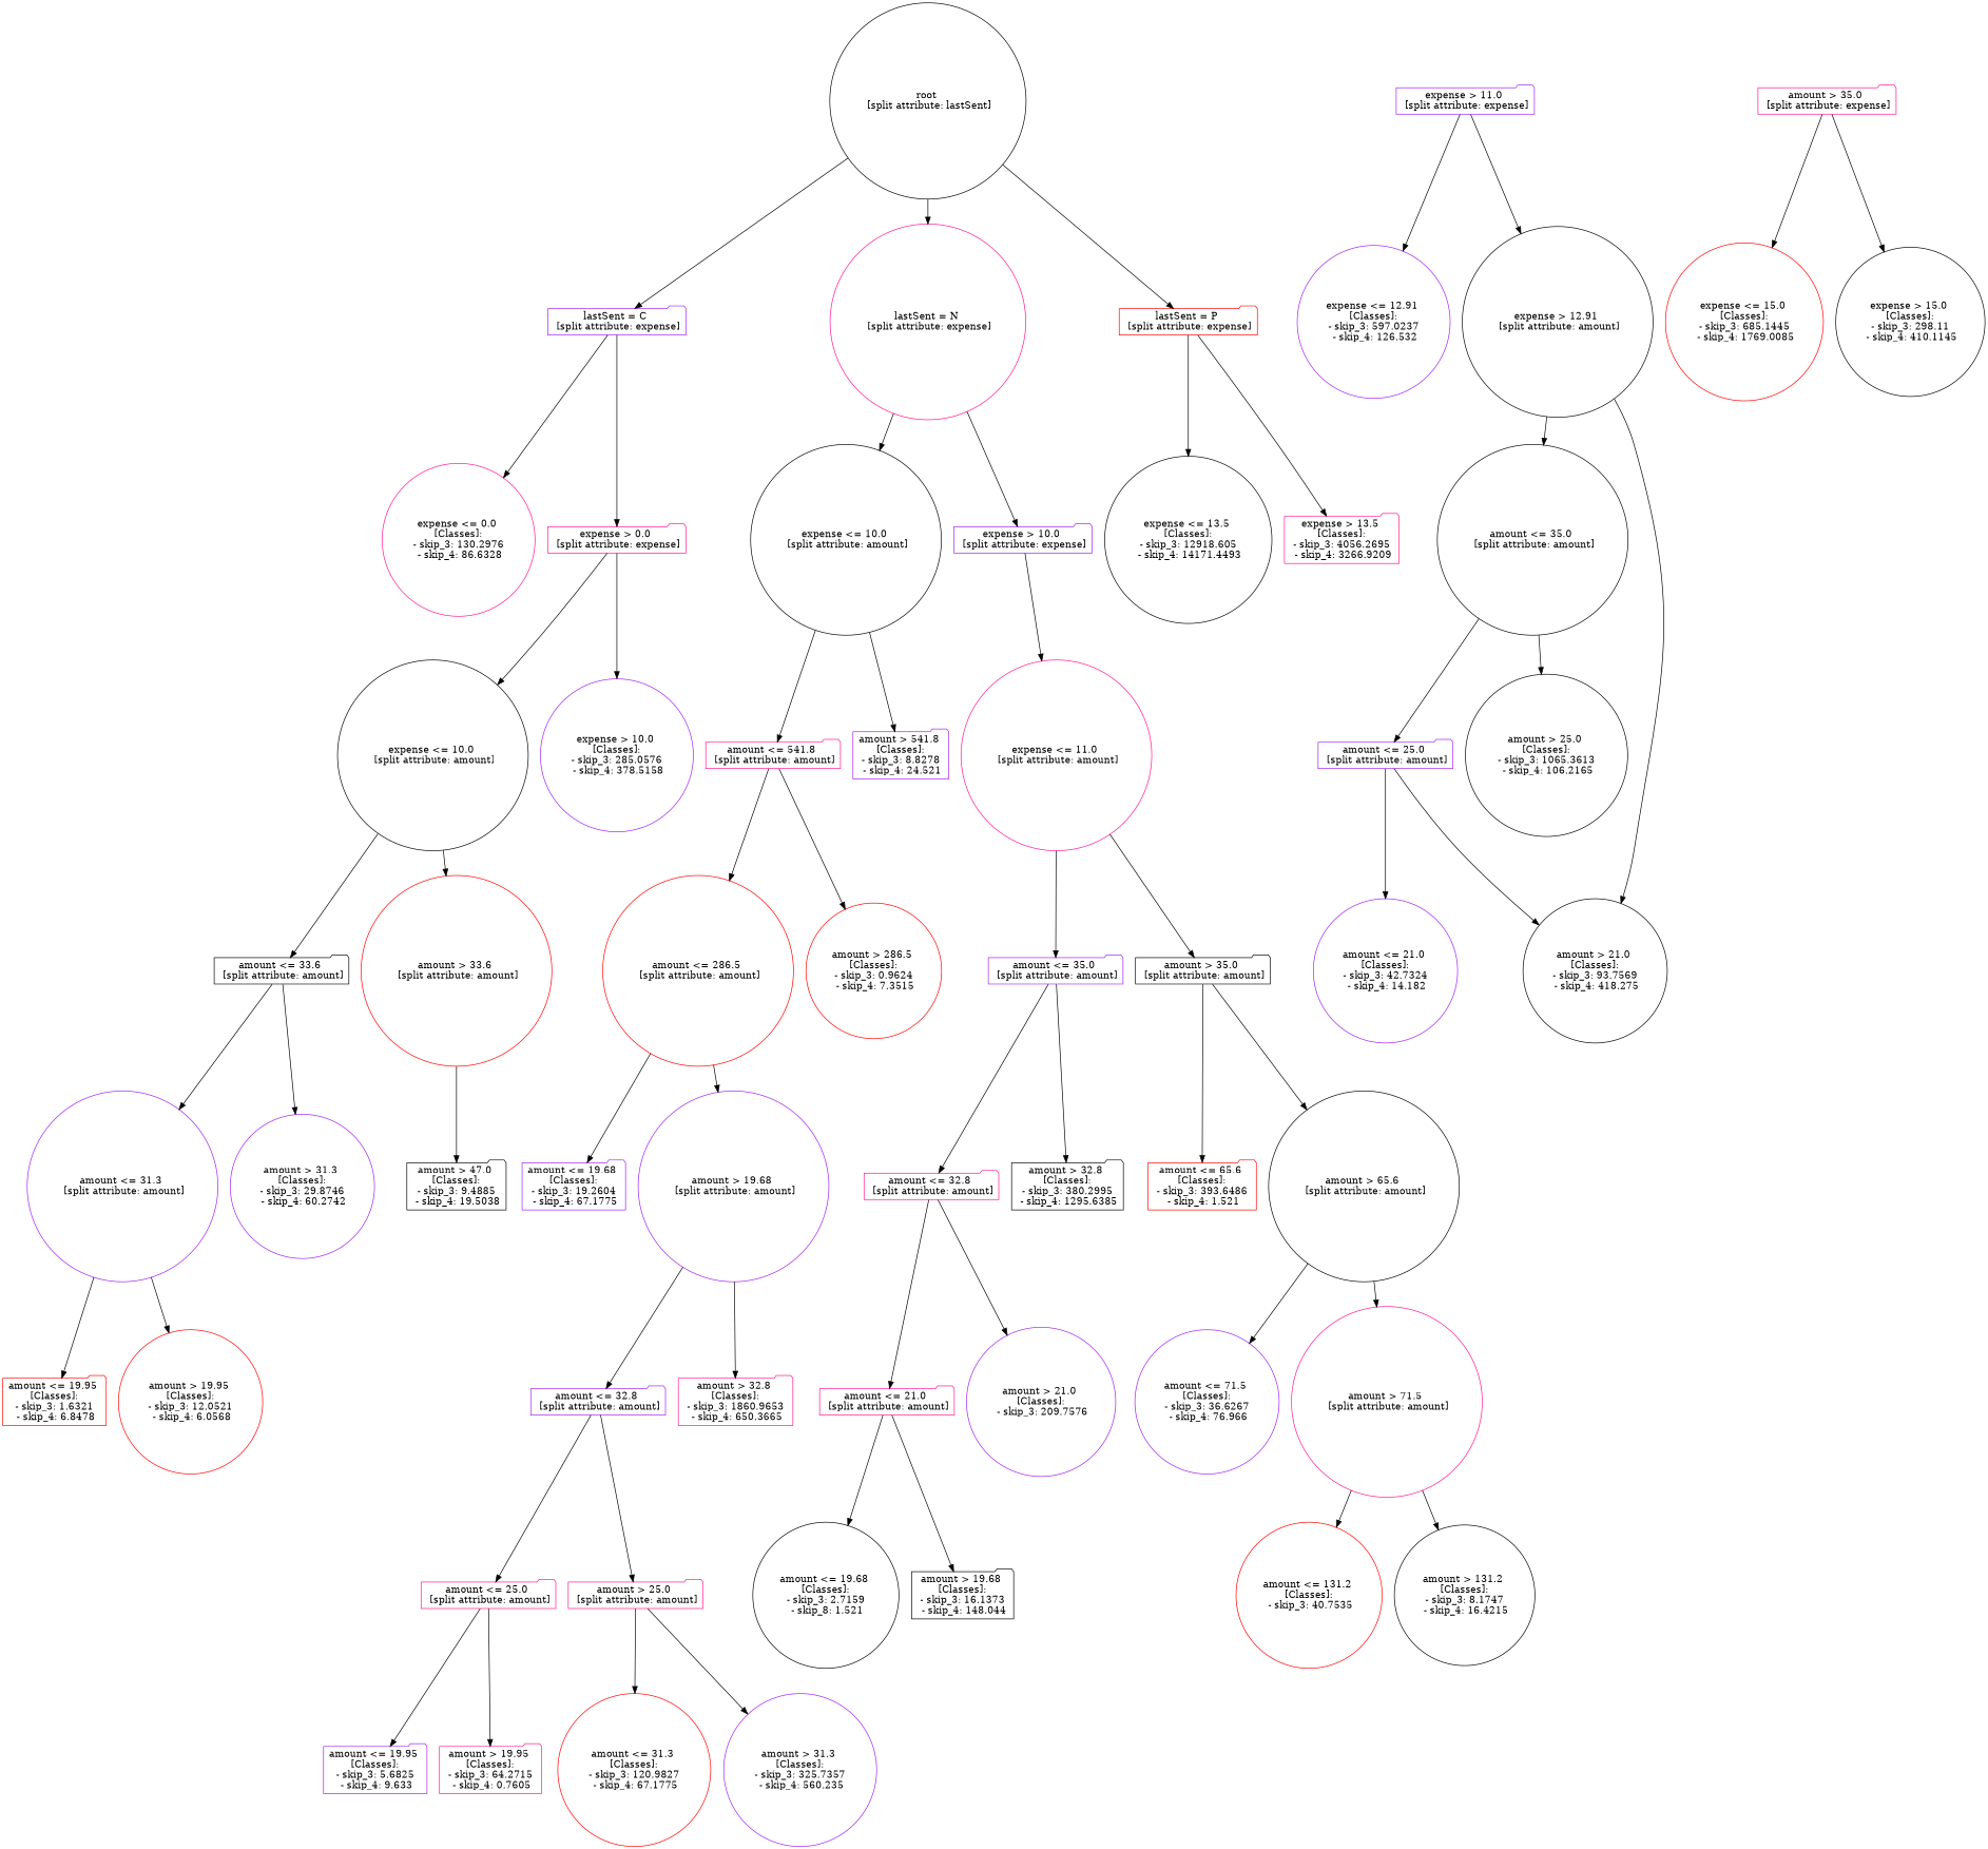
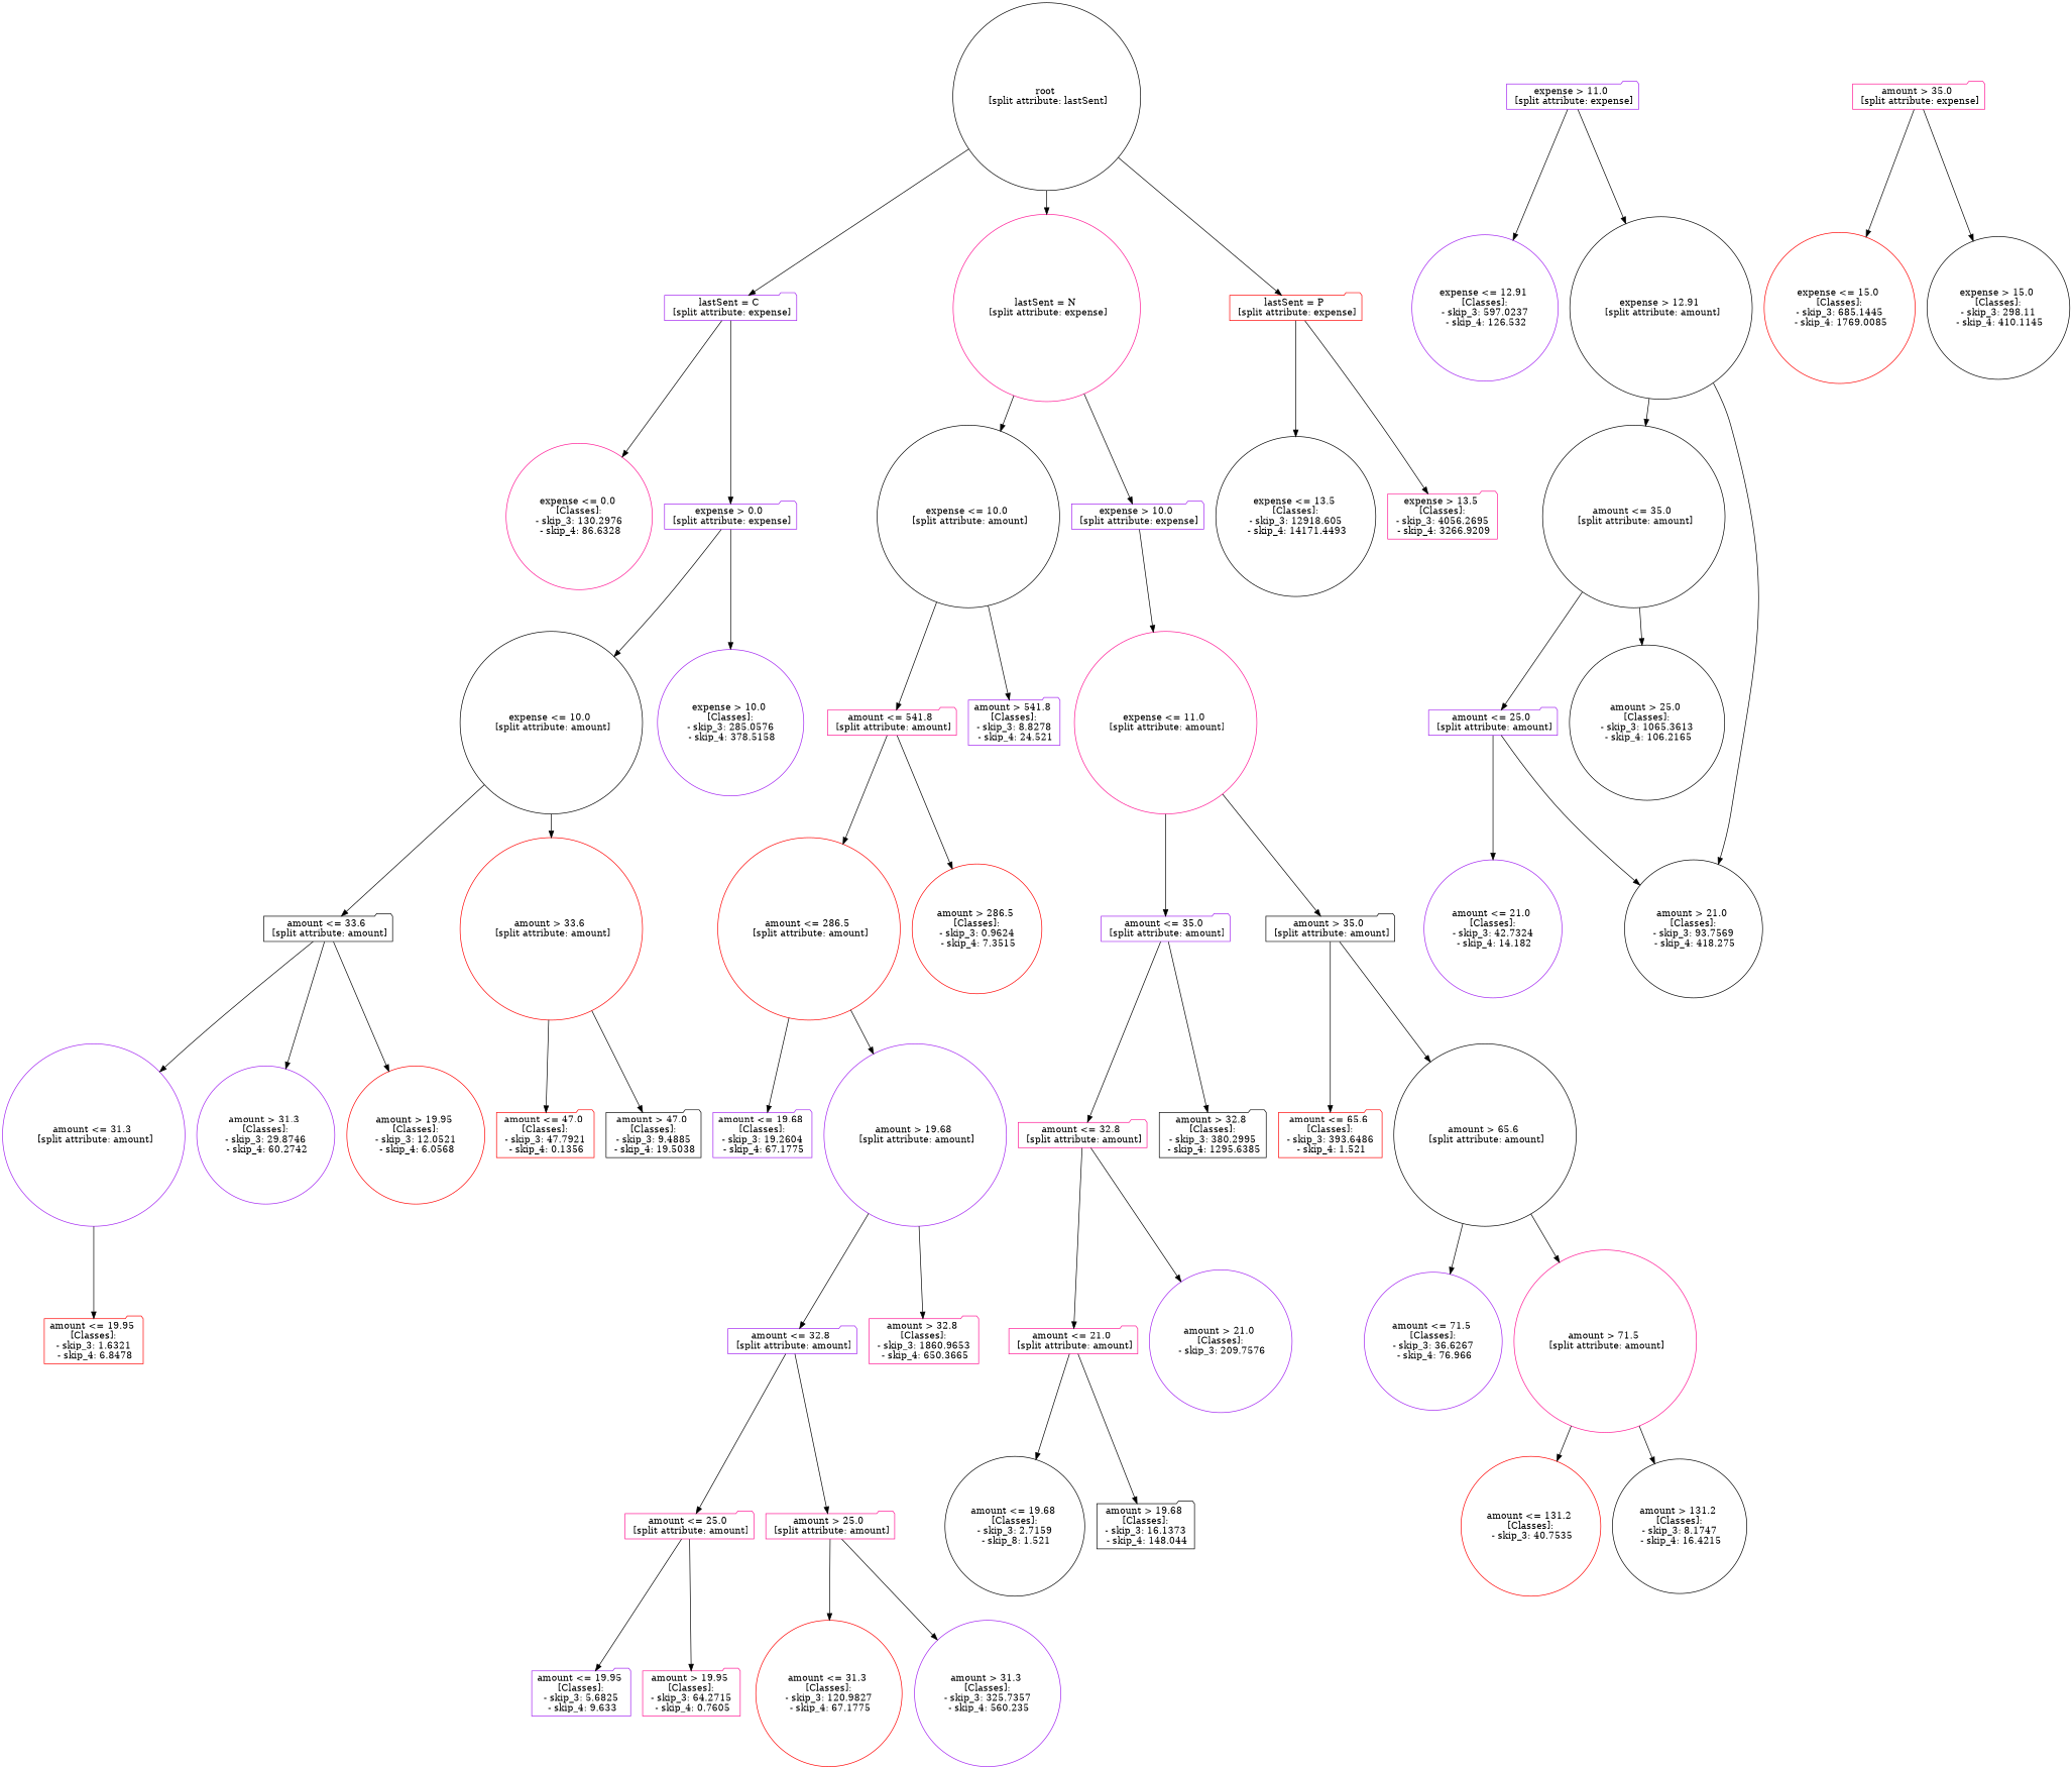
  digraph {
    fontname="DejaVu Serif"
    node [color=purple fontname="DejaVu Serif" shape=circle]
    edge [fontname="DejaVu Serif"]
    n1 [color=black label="root \n [split attribute: lastSent]"]
    n2 [label="lastSent = C \n [split attribute: expense]" shape=folder]
    n3 [color=deeppink label="lastSent = N \n [split attribute: expense]"]
    n4 [color=red label="lastSent = P \n [split attribute: expense]" shape=folder]
    n5 [color=deeppink label="expense <= 0.0 \n [Classes]: \n - skip_3: 130.2976 \n - skip_4: 86.6328"]
-   n6 [color=deeppink label="expense > 0.0 \n [split attribute: expense]" shape=folder]
+   n6 [label="expense > 0.0 \n [split attribute: expense]" shape=folder]
    n7 [color=black label="expense <= 10.0 \n [split attribute: amount]"]
    n8 [label="expense > 10.0 \n [split attribute: expense]" shape=folder]
    n9 [color=black label="expense <= 13.5 \n [Classes]: \n - skip_3: 12918.605 \n - skip_4: 14171.4493"]
    n10 [color=deeppink label="expense > 13.5 \n [Classes]: \n - skip_3: 4056.2695 \n - skip_4: 3266.9209" shape=folder]
    n11 [color=black label="expense <= 10.0 \n [split attribute: amount]"]
    n12 [label="expense > 10.0 \n [Classes]: \n - skip_3: 285.0576 \n - skip_4: 378.5158"]
    n13 [color=black label="amount <= 33.6 \n [split attribute: amount]" shape=folder]
    n14 [color=red label="amount > 33.6 \n [split attribute: amount]"]
    n15 [label="amount <= 31.3 \n [split attribute: amount]"]
    n16 [label="amount > 31.3 \n [Classes]: \n - skip_3: 29.8746 \n - skip_4: 60.2742"]
+   n17 [color=red label="amount <= 47.0 \n [Classes]: \n - skip_3: 47.7921 \n - skip_4: 0.1356" shape=folder]
    n18 [color=black label="amount > 47.0 \n [Classes]: \n - skip_3: 9.4885 \n - skip_4: 19.5038" shape=folder]
    n19 [color=red label="amount <= 19.95 \n [Classes]: \n - skip_3: 1.6321 \n - skip_4: 6.8478" shape=folder]
    n20 [color=red label="amount > 19.95 \n [Classes]: \n - skip_3: 12.0521 \n - skip_4: 6.0568"]
    n21 [color=deeppink label="amount <= 541.8 \n [split attribute: amount]" shape=folder]
    n22 [label="amount > 541.8 \n [Classes]: \n - skip_3: 8.8278 \n - skip_4: 24.521" shape=folder]
    n23 [color=deeppink label="expense <= 11.0 \n [split attribute: amount]"]
    n24 [color=red label="amount <= 286.5 \n [split attribute: amount]"]
    n25 [color=red label="amount > 286.5 \n [Classes]: \n - skip_3: 0.9624 \n - skip_4: 7.3515"]
    n26 [label="amount <= 19.68 \n [Classes]: \n - skip_3: 19.2604 \n - skip_4: 67.1775" shape=folder]
    n27 [label="amount > 19.68 \n [split attribute: amount]"]
    n28 [label="amount <= 32.8 \n [split attribute: amount]" shape=folder]
    n29 [color=deeppink label="amount > 32.8 \n [Classes]: \n - skip_3: 1860.9653 \n - skip_4: 650.3665" shape=folder]
    n30 [color=deeppink label="amount <= 25.0 \n [split attribute: amount]" shape=folder]
    n31 [color=deeppink label="amount > 25.0 \n [split attribute: amount]" shape=folder]
    n32 [label="amount <= 19.95 \n [Classes]: \n - skip_3: 5.6825 \n - skip_4: 9.633" shape=folder]
    n33 [color=deeppink label="amount > 19.95 \n [Classes]: \n - skip_3: 64.2715 \n - skip_4: 0.7605" shape=folder]
    n34 [color=red label="amount <= 31.3 \n [Classes]: \n - skip_3: 120.9827 \n - skip_4: 67.1775"]
    n35 [label="amount > 31.3 \n [Classes]: \n - skip_3: 325.7357 \n - skip_4: 560.235"]
    n36 [label="amount <= 35.0 \n [split attribute: amount]" shape=folder]
    n37 [color=black label="amount > 35.0 \n [split attribute: amount]" shape=folder]
    n38 [label="expense > 11.0 \n [split attribute: expense]" shape=folder]
    n39 [label="expense <= 12.91 \n [Classes]: \n - skip_3: 597.0237 \n - skip_4: 126.532"]
    n40 [color=black label="expense > 12.91 \n [split attribute: amount]"]
    n41 [color=deeppink label="amount <= 32.8 \n [split attribute: amount]" shape=folder]
    n42 [color=black label="amount > 32.8 \n [Classes]: \n - skip_3: 380.2995 \n - skip_4: 1295.6385" shape=folder]
    n43 [color=red label="amount <= 65.6 \n [Classes]: \n - skip_3: 393.6486 \n - skip_4: 1.521" shape=folder]
    n44 [color=black label="amount > 65.6 \n [split attribute: amount]"]
    n45 [color=deeppink label="amount <= 21.0 \n [split attribute: amount]" shape=folder]
    n46 [label="amount > 21.0 \n [Classes]: \n - skip_3: 209.7576"]
    n47 [color=black label="amount <= 19.68 \n [Classes]: \n - skip_3: 2.7159 \n - skip_8: 1.521"]
    n48 [color=black label="amount > 19.68 \n [Classes]: \n - skip_3: 16.1373 \n - skip_4: 148.044" shape=folder]
    n49 [label="amount <= 71.5 \n [Classes]: \n - skip_3: 36.6267 \n - skip_4: 76.966"]
    n50 [color=deeppink label="amount > 71.5 \n [split attribute: amount]"]
    n51 [color=red label="amount <= 131.2 \n [Classes]: \n - skip_3: 40.7535"]
    n52 [color=black label="amount > 131.2 \n [Classes]: \n - skip_3: 8.1747 \n - skip_4: 16.4215"]
    n53 [color=black label="amount <= 35.0 \n [split attribute: amount]"]
    n54 [color=black label="amount > 21.0 \n [Classes]: \n - skip_3: 93.7569 \n - skip_4: 418.275"]
    n55 [label="amount <= 25.0 \n [split attribute: amount]" shape=folder]
    n56 [color=black label="amount > 25.0 \n [Classes]: \n - skip_3: 1065.3613 \n - skip_4: 106.2165"]
    n57 [color=deeppink label="amount > 35.0 \n [split attribute: expense]" shape=folder]
    n58 [color=red label="expense <= 15.0 \n [Classes]: \n - skip_3: 685.1445 \n - skip_4: 1769.0085"]
    n59 [color=black label="expense > 15.0 \n [Classes]: \n - skip_3: 298.11 \n - skip_4: 410.1145"]
    n60 [label="amount <= 21.0 \n [Classes]: \n - skip_3: 42.7324 \n - skip_4: 14.182"]
    n1 -> n2
    n1 -> n3
    n1 -> n4
    n2 -> n5
    n2 -> n6
    n3 -> n7
    n3 -> n8
    n4 -> n9
    n4 -> n10
    n6 -> n11
    n6 -> n12
    n7 -> n21
    n7 -> n22
    n8 -> n23
    n11 -> n13
    n11 -> n14
    n13 -> n15
    n13 -> n16
+   n14 -> n17
    n14 -> n18
    n15 -> n19
-   n15 -> n20
+   n13 -> n20
    n21 -> n24
    n21 -> n25
    n23 -> n36
    n23 -> n37
    n24 -> n26
    n24 -> n27
    n27 -> n28
    n27 -> n29
    n28 -> n30
    n28 -> n31
    n30 -> n32
    n30 -> n33
    n31 -> n34
    n31 -> n35
    n36 -> n41
    n36 -> n42
    n37 -> n43
    n37 -> n44
    n38 -> n39
    n38 -> n40
    n40 -> n53
    n40 -> n54
    n41 -> n45
    n41 -> n46
    n44 -> n49
    n44 -> n50
    n45 -> n47
    n45 -> n48
    n50 -> n51
    n50 -> n52
    n53 -> n55
    n53 -> n56
    n55 -> n54
    n55 -> n60
    n57 -> n58
    n57 -> n59
  }
